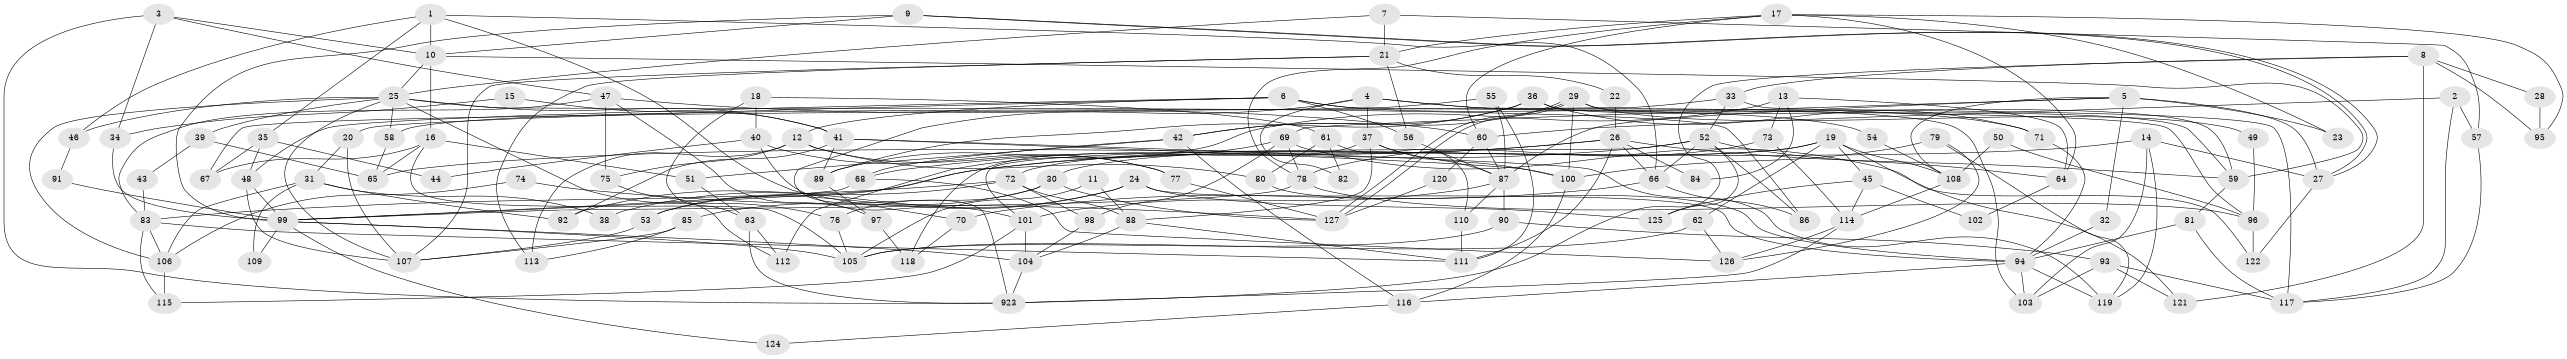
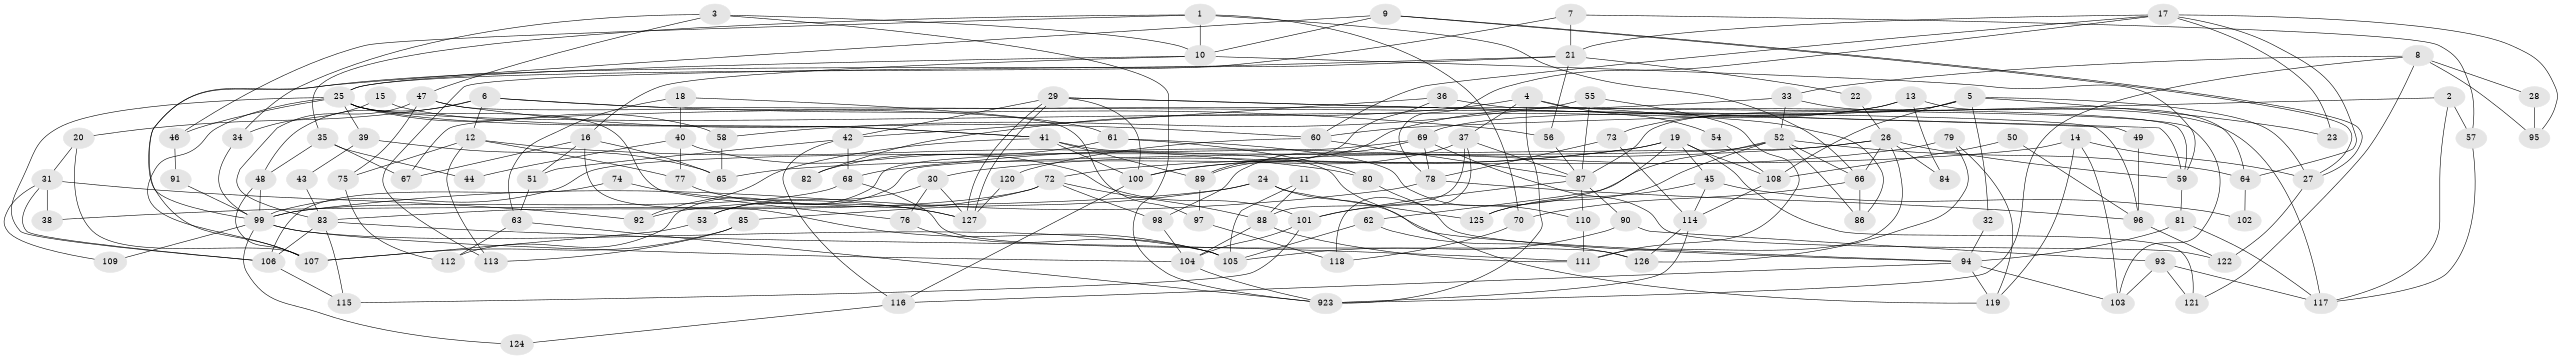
  graph {
    node [color=gray90 style=filled]
    1
    10
    35
    46
    66
    70
    25
    16
    59
    48
    67
    44
    91
    86
    118
    2
    57
    60
    117
    87
    120
    3
    34
    47
    n25 [label=923]
    99
    75
    83
    97
    4
    37
    54
    82
    103
    88
    100
    108
    5
    23
    27
    32
    69
    122
    94
    78
    112
    98
    101
    110
    90
    114
    6
    12
    20
    56
-   71
    96
    77
    80
    113
    31
    107
    7
    21
    22
    41
    39
    58
    76
    106
    8
    28
    33
    95
    121
    52
    9
    105
    109
    104
    124
    65
    51
    81
    11
    111
    127
    13
    64
    73
    84
    89
    102
    14
    119
    15
    92
    63
    17
    18
    40
    61
    19
    30
    45
    62
    72
    53
    125
    126
    38
    26
    68
    24
    85
    116
    43
    115
    29
    42
    49
    36
    50
    55
    74
    79
    93
    1 -- 10
    1 -- 35
    1 -- 46
    1 -- 66
    1 -- 70
    10 -- 25
    10 -- 16
    10 -- 59
    35 -- 48
    35 -- 67
    35 -- 44
    46 -- 91
    66 -- 70
    66 -- 86
    70 -- 118
    25 -- 46
    25 -- 86
    25 -- 107
    25 -- 41
    25 -- 39
    25 -- 58
    25 -- 76
    25 -- 106
    16 -- 67
    16 -- 105
    16 -- 65
    16 -- 51
    59 -- 81
    48 -- 99
    48 -- 107
    91 -- 99
    2 -- 57
    2 -- 60
    2 -- 117
    57 -- 117
    60 -- 87
    60 -- 120
    87 -- 101
    87 -- 110
    87 -- 90
    120 -- 127
    3 -- 10
    3 -- 34
    3 -- 47
    3 -- n25
    34 -- 99
    47 -- 60
    47 -- 75
    47 -- 83
    47 -- 97
    99 -- 105
    99 -- 109
    99 -- 104
    99 -- 124
    75 -- 112
    83 -- 106
    83 -- 111
    83 -- 115
    97 -- 118
    4 -- n25
    4 -- 37
    4 -- 54
    4 -- 82
    4 -- 103
    37 -- 118
    37 -- 87
    37 -- 88
    37 -- 100
    54 -- 108
    88 -- 104
    88 -- 111
    100 -- 116
    108 -- 114
    5 -- 87
    5 -- 108
    5 -- 23
    5 -- 27
    5 -- 32
    5 -- 69
    27 -- 122
    32 -- 94
    69 -- 122
    69 -- 78
    69 -- 112
    69 -- 98
    94 -- 103
    94 -- 119
    94 -- 116
    78 -- 99
    78 -- 96
    98 -- 104
    101 -- 104
    101 -- 115
    110 -- 111
    90 -- 105
    90 -- 93
    114 -- n25
    114 -- 126
    6 -- 48
    6 -- 12
    6 -- 20
    6 -- 56
-   6 -- 71
    6 -- 96
    12 -- 75
    12 -- 77
    12 -- 80
    12 -- 113
    20 -- 31
    20 -- 107
    56 -- 87
-   71 -- 94
    96 -- 122
    77 -- 127
    80 -- 94
    31 -- 106
    31 -- 109
    31 -- 92
    31 -- 38
    7 -- 25
    7 -- 57
    7 -- 21
    21 -- 56
    21 -- 113
    21 -- 107
    21 -- 22
    22 -- 26
    41 -- 100
    41 -- 89
    41 -- 119
    41 -- 92
    39 -- 65
    39 -- 43
    58 -- 65
    76 -- 105
    106 -- 115
    8 -- n25
    8 -- 28
    8 -- 33
    8 -- 95
    8 -- 121
    28 -- 95
    33 -- 67
    33 -- 117
    33 -- 52
    52 -- 66
    52 -- 86
    52 -- 99
    52 -- 101
    52 -- 64
    52 -- 125
    9 -- 10
    9 -- 99
    9 -- 27
    9 -- 27
    104 -- n25
    51 -- 63
    81 -- 117
    81 -- 94
    11 -- 88
    11 -- 105
    13 -- 64
    13 -- 73
    13 -- 84
    13 -- 89
    64 -- 102
    73 -- 78
    73 -- 114
    89 -- 97
    14 -- 103
    14 -- 27
    14 -- 65
    14 -- 119
    15 -- 34
    15 -- 41
    63 -- n25
    63 -- 112
    17 -- 60
    17 -- 23
    17 -- 78
    17 -- 21
    17 -- 95
    17 -- 64
    18 -- 63
    18 -- 40
    18 -- 61
    40 -- 44
    40 -- 101
    40 -- 77
    61 -- 82
    61 -- 110
    61 -- 80
    19 -- 108
    19 -- 121
    19 -- 30
    19 -- 45
    19 -- 62
    19 -- 72
    30 -- 76
    30 -- 127
    30 -- 53
    45 -- 114
    45 -- 102
    45 -- 125
    62 -- 105
    62 -- 126
    72 -- 83
    72 -- 88
    72 -- 98
    72 -- 92
    53 -- 107
    26 -- 66
    26 -- 59
    26 -- 111
    26 -- 84
    26 -- 53
    26 -- 68
    68 -- 99
    68 -- 126
    24 -- 94
    24 -- 125
    24 -- 38
    24 -- 85
    85 -- 113
    85 -- 107
    116 -- 124
    43 -- 83
    29 -- 59
    29 -- 100
    29 -- 127
    29 -- 127
    29 -- 42
    29 -- 49
    42 -- 51
    42 -- 68
    42 -- 116
    49 -- 96
    36 -- 59
-   36 -- 71
    36 -- 89
    36 -- 42
    50 -- 108
    50 -- 96
    55 -- 87
    55 -- 58
    55 -- 111
    74 -- 106
    74 -- 127
    79 -- 100
    79 -- 119
    79 -- 126
    93 -- 117
    93 -- 103
    93 -- 121
  }
